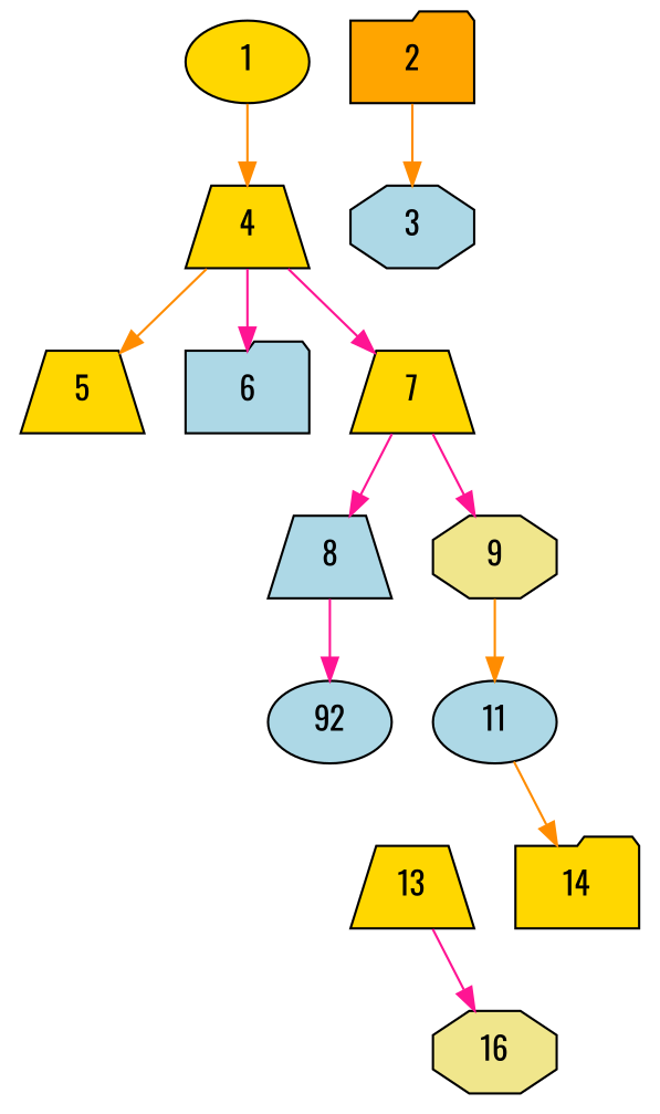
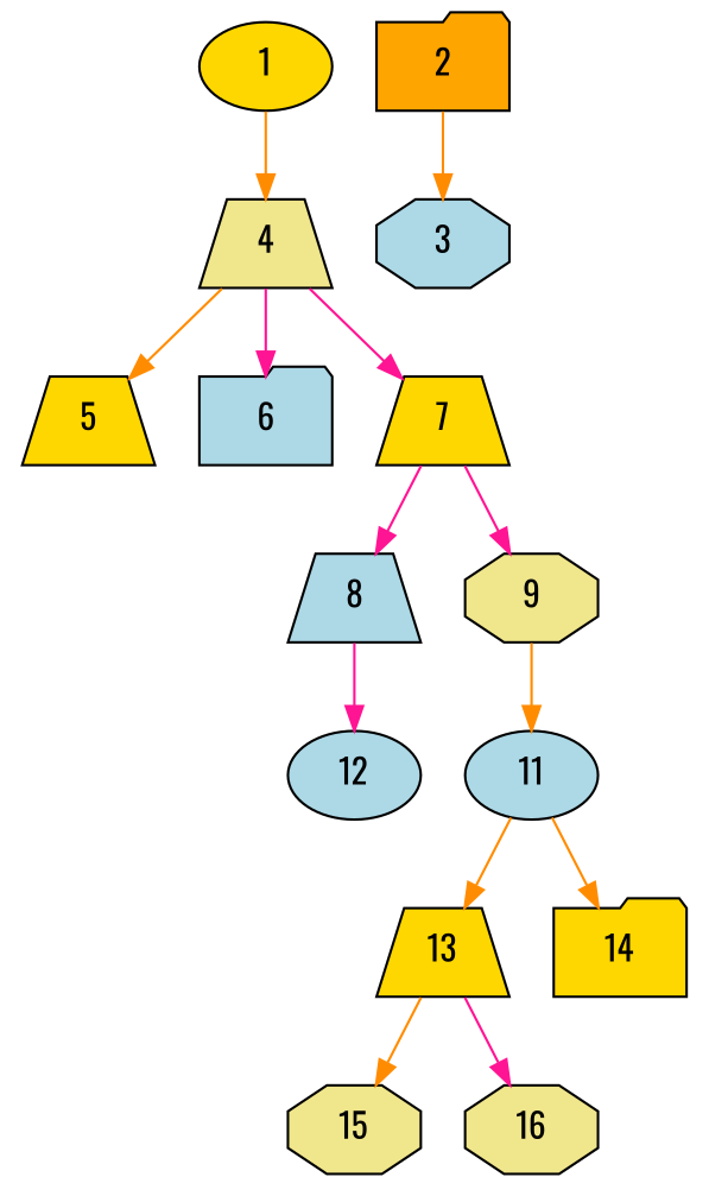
  digraph {
    fontname=Oswald
    node [alpha=0.03 fillcolor=gold fontname=Oswald shape=trapezium style=filled]
    edge [color=darkorange fontname=Oswald]
    1 [alpha=0.02 expect_size=437923273675604 shape=ellipse]
-   4 [alpha=0.17 expect_size=186365334317877428224]
+   4 [alpha=0.17 expect_size=186365334317877428224 fillcolor=khaki]
    5 [expect_size=1105841004956237]
    6 [alpha=0.15 expect_size=8123773467543373 fillcolor=lightblue shape=folder]
    7 [alpha=0.09 expect_size=86812281694536597504]
    8 [alpha=0.06 expect_size=1188289186717755 fillcolor=lightblue]
    9 [alpha=0.06 expect_size=331251188662368 fillcolor=khaki shape=octagon]
    2 [alpha=0.20 expect_size=5708809648144908288 fillcolor=orange shape=folder]
    3 [alpha=0.12 expect_size=2196178300067291 fillcolor=lightblue shape=octagon]
-   12 [alpha=0.13 expect_size=5506359780790993 fillcolor=lightblue shape=ellipse label=92]
+   12 [alpha=0.13 expect_size=5506359780790993 fillcolor=lightblue shape=ellipse]
    11 [alpha=0.19 expect_size=27491971664482208 fillcolor=lightblue shape=ellipse]
    13 [alpha=0.16 expect_size=200887376734366728192]
    14 [expect_size=61476043390915182592 shape=folder]
+   15 [alpha=0.11 expect_size=20419752609724760064 fillcolor=khaki shape=octagon]
    16 [alpha=0.15 expect_size=322816841699526976 fillcolor=khaki shape=octagon]
    1 -> 4
    4 -> 5
    4 -> 6 [color=deeppink]
    4 -> 7 [color=deeppink]
    7 -> 8 [color=deeppink]
    7 -> 9 [color=deeppink]
    8 -> 12 [color=deeppink]
    9 -> 11
    2 -> 3
+   11 -> 13
    11 -> 14
+   13 -> 15
    13 -> 16 [color=deeppink]
  }
